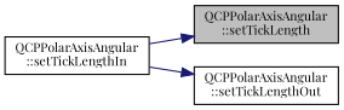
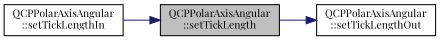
  digraph {
    fontname="Playfair Display"
    rankdir=LR
    node [color=black fillcolor=white fontname="Playfair Display" fontsize=10 shape=record style=filled]
    edge [color=midnightblue fontname="Playfair Display" fontsize=10 labelfontname=Helvetica labelfontsize=10 style=solid]
    n1 [fillcolor=grey75 fontcolor=black height=0.2 label="QCPPolarAxisAngular\l::setTickLength" width=0.4]
    n2 [height=0.2 label="QCPPolarAxisAngular\l::setTickLengthOut" width=0.4]
    n3 [height=0.2 label="QCPPolarAxisAngular\l::setTickLengthIn" width=0.4]
-   n3 -> n2
+   n1 -> n2
    n3 -> n1
  }
